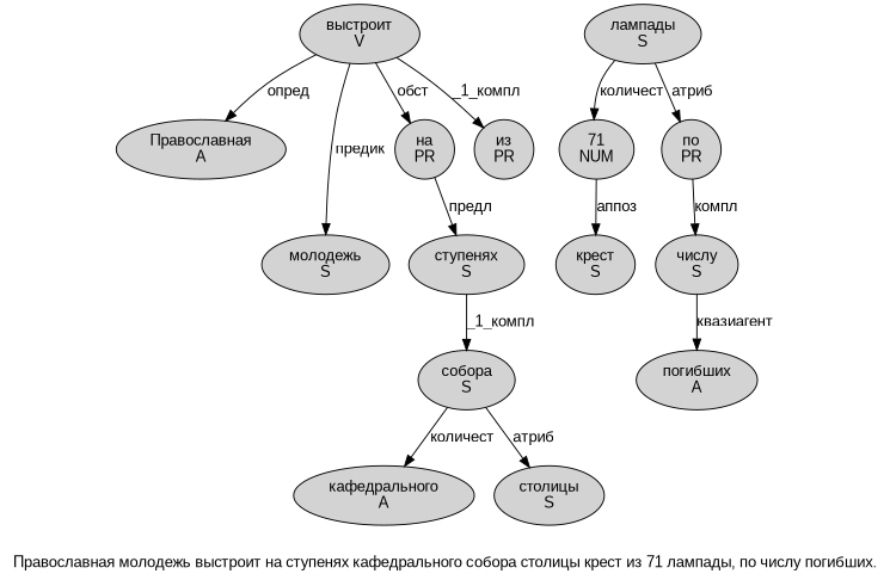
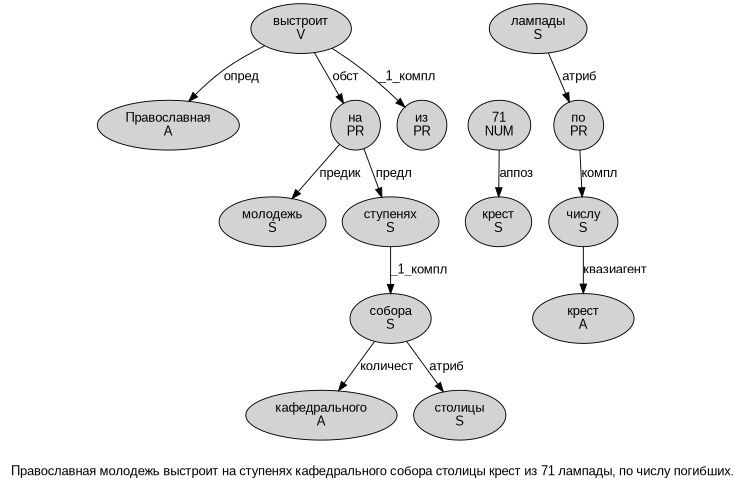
  digraph {
    fontname="Liberation Sans"
    label="Православная молодежь выстроит на ступенях кафедрального собора столицы крест из 71 лампады, по числу погибших."
    node [fillcolor=lightgray fontname="Liberation Sans" penwidth=1 shape=ellipse style=filled]
    edge [fontname="Liberation Sans"]
    n1 [label="Православная\nA"]
    n2 [label="молодежь\nS"]
    n3 [label="выстроит\nV"]
    n4 [label="на\nPR"]
    n5 [label="из\nPR"]
    n6 [label="ступенях\nS"]
    n7 [label="собора\nS"]
    n8 [label="кафедрального\nA"]
    n9 [label="столицы\nS"]
    n10 [label="крест\nS"]
    n11 [label="лампады\nS"]
    n12 [label="71\nNUM"]
    n13 [label="по\nPR"]
    n14 [label="числу\nS"]
-   n15 [label="погибших\nA"]
+   n15 [label="крест\nA"]
    n3 -> n1 [label="опред"]
-   n3 -> n2 [label="предик"]
+   n4 -> n2 [label="предик"]
    n3 -> n4 [label="обст"]
    n3 -> n5 [label="_1_компл"]
    n4 -> n6 [label="предл"]
    n6 -> n7 [label="_1_компл"]
    n7 -> n8 [label="количест"]
    n7 -> n9 [label="атриб"]
-   n11 -> n12 [label="количест"]
    n11 -> n13 [label="атриб"]
    n12 -> n10 [label="аппоз"]
    n13 -> n14 [label="компл"]
    n14 -> n15 [label="квазиагент"]
  }
